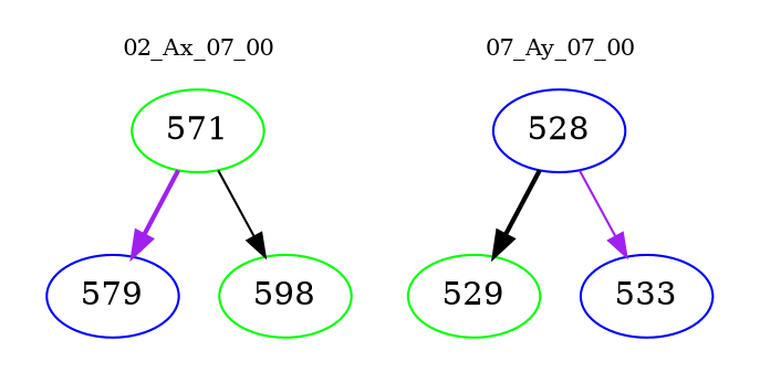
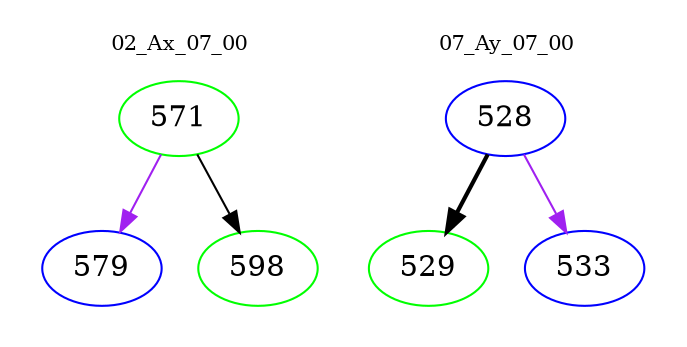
  digraph {
    node [color=green]
    edge [color=purple style=bold]
    n1 [label=571]
    n2 [color=blue label=579]
    n3 [label=598]
    n4 [color=blue label=528]
    n5 [label=529]
    n6 [color=blue label=533]
    subgraph cluster_1 {
      color=white
      fontsize=10
      label="02_Ax_07_00"
      n1
      n2
      n3
    }
    subgraph cluster_2 {
      color=white
      fontsize=10
      label="07_Ay_07_00"
      n4
      n5
      n6
    }
-   n1 -> n2
+   n1 -> n2 [style=solid]
    n1 -> n3 [color=black style=solid]
    n4 -> n5 [color=black]
    n4 -> n6 [style=solid]
  }
